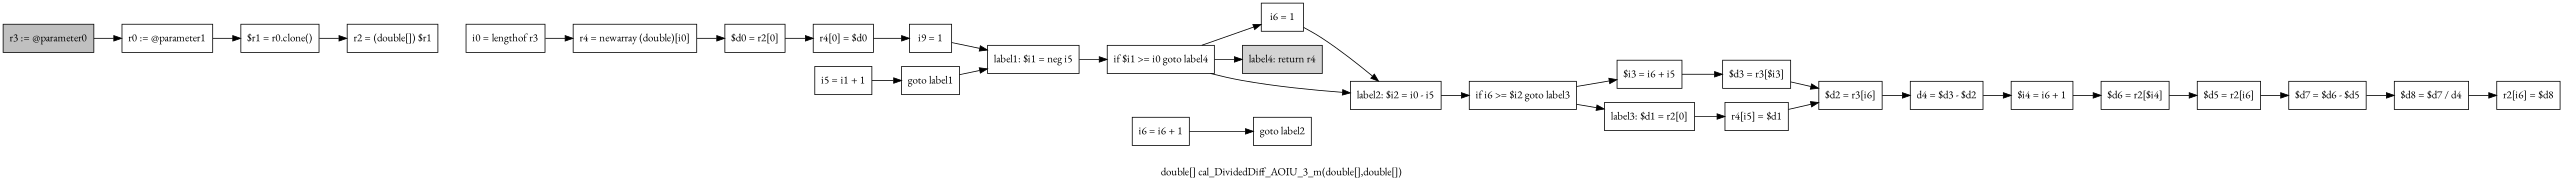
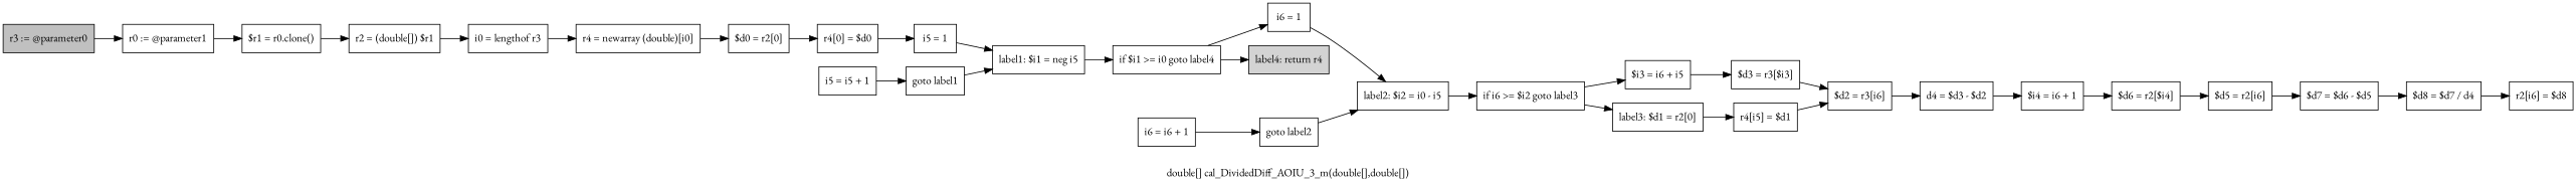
  digraph {
    fontname="EB Garamond"
    label="double[] cal_DividedDiff_AOIU_3_m(double[],double[])"
    rankdir=LR
    node [fontname="EB Garamond" shape=box]
    edge [fontname="EB Garamond"]
    n1 [fillcolor=gray label="r3 := @parameter0" style=filled]
    n2 [label="r0 := @parameter1"]
    n3 [label="$r1 = r0.clone()"]
    n4 [label="r2 = (double[]) $r1"]
    n5 [label="i0 = lengthof r3"]
    n6 [label="r4 = newarray (double)[i0]"]
    n7 [label="$d0 = r2[0]"]
    n8 [label="r4[0] = $d0"]
-   n9 [label="i9 = 1"]
+   n9 [label="i5 = 1"]
    n10 [label="label1: $i1 = neg i5"]
    n11 [label="if $i1 >= i0 goto label4"]
    n12 [label="i6 = 1"]
    n13 [fillcolor=lightgray label="label4: return r4" style=filled]
    n14 [label="label2: $i2 = i0 - i5"]
    n15 [label="if i6 >= $i2 goto label3"]
    n16 [label="$i3 = i6 + i5"]
    n17 [label="label3: $d1 = r2[0]"]
    n18 [label="$d3 = r3[$i3]"]
    n19 [label="r4[i5] = $d1"]
    n20 [label="$d2 = r3[i6]"]
    n21 [label="d4 = $d3 - $d2"]
    n22 [label="$i4 = i6 + 1"]
    n23 [label="$d6 = r2[$i4]"]
    n24 [label="$d5 = r2[i6]"]
    n25 [label="$d7 = $d6 - $d5"]
    n26 [label="$d8 = $d7 / d4"]
    n27 [label="r2[i6] = $d8"]
    n28 [label="i6 = i6 + 1"]
    n29 [label="goto label2"]
-   n30 [label="i5 = i1 + 1"]
+   n30 [label="i5 = i5 + 1"]
    n31 [label="goto label1"]
    n1 -> n2
    n2 -> n3
    n3 -> n4
+   n4 -> n5
    n5 -> n6
    n6 -> n7
    n7 -> n8
    n8 -> n9
    n9 -> n10
    n10 -> n11
    n11 -> n12
    n11 -> n13
    n12 -> n14
    n14 -> n15
    n15 -> n16
    n15 -> n17
    n16 -> n18
    n17 -> n19
    n18 -> n20
    n19 -> n20
    n20 -> n21
    n21 -> n22
    n22 -> n23
    n23 -> n24
    n24 -> n25
    n25 -> n26
    n26 -> n27
    n28 -> n29
-   n11 -> n14
+   n29 -> n14
    n30 -> n31
    n31 -> n10
  }
